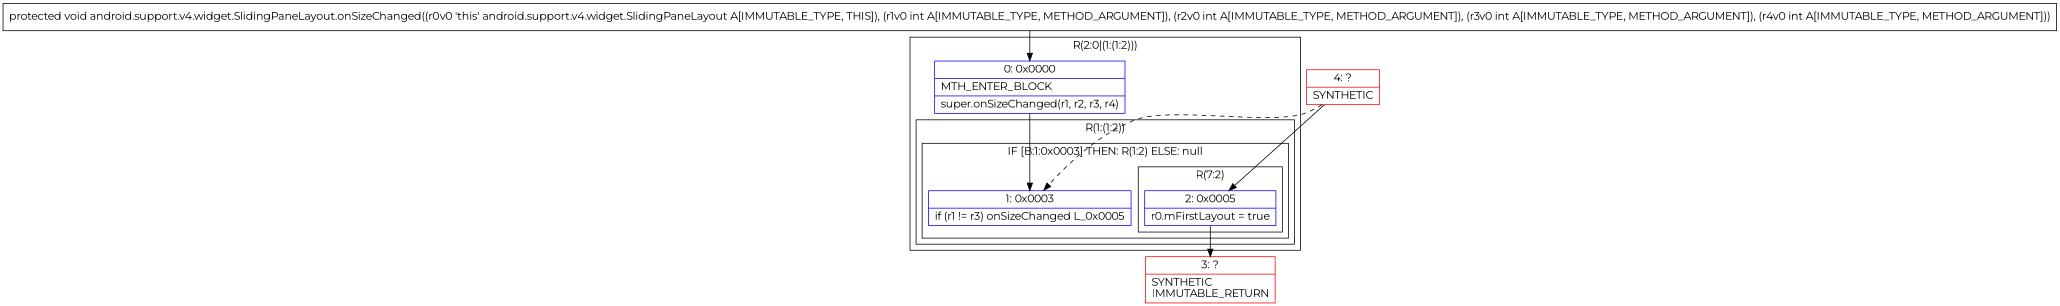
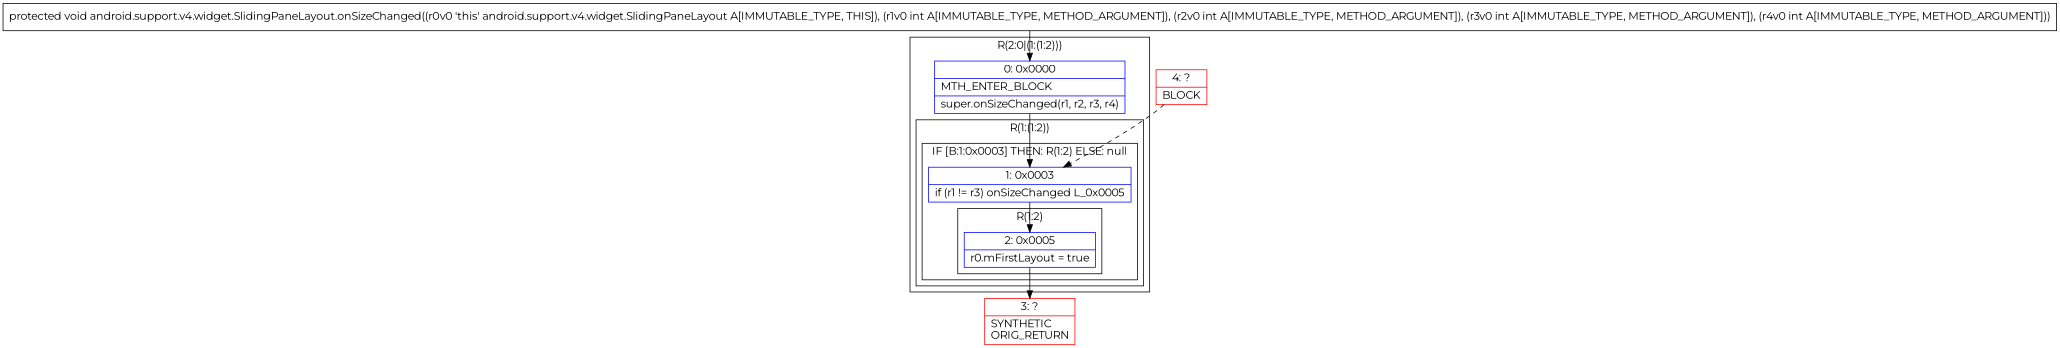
  digraph {
    fontname=Montserrat
    node [color=blue fontname=Montserrat shape=record]
    edge [fontname=Montserrat]
    n1 [label="{2\:\ 0x0005|r0.mFirstLayout = true\l}"]
    n2 [label="{1\:\ 0x0003|if (r1 != r3) onSizeChanged L_0x0005\l}"]
    n3 [label="{0\:\ 0x0000|MTH_ENTER_BLOCK\l|super.onSizeChanged(r1, r2, r3, r4)\l}"]
-   n4 [color=red label="{3\:\ ?|SYNTHETIC\lIMMUTABLE_RETURN\l}"]
-   n5 [color=red label="{4\:\ ?|SYNTHETIC\l}"]
+   n4 [color=red label="{3\:\ ?|SYNTHETIC\lORIG_RETURN\l}"]
+   n5 [color=red label="{4\:\ ?|BLOCK\l}"]
    n6 [label="{protected void android.support.v4.widget.SlidingPaneLayout.onSizeChanged((r0v0 'this' android.support.v4.widget.SlidingPaneLayout A[IMMUTABLE_TYPE, THIS]), (r1v0 int A[IMMUTABLE_TYPE, METHOD_ARGUMENT]), (r2v0 int A[IMMUTABLE_TYPE, METHOD_ARGUMENT]), (r3v0 int A[IMMUTABLE_TYPE, METHOD_ARGUMENT]), (r4v0 int A[IMMUTABLE_TYPE, METHOD_ARGUMENT])) }" color=""]
    subgraph cluster_1 {
      label="R(2:0|(1:(1:2)))"
      n3
      subgraph cluster_2 {
        label="R(1:(1:2))"
        subgraph cluster_3 {
          label="IF [B:1:0x0003] THEN: R(1:2) ELSE: null"
          n2
          subgraph cluster_4 {
-           label="R(7:2)"
+           label="R(1:2)"
            n1
          }
        }
      }
    }
    n1 -> n4
-   n5 -> n1
+   n2 -> n1
    n3 -> n2
    n5 -> n2 [style=dashed]
    n6 -> n3
  }
